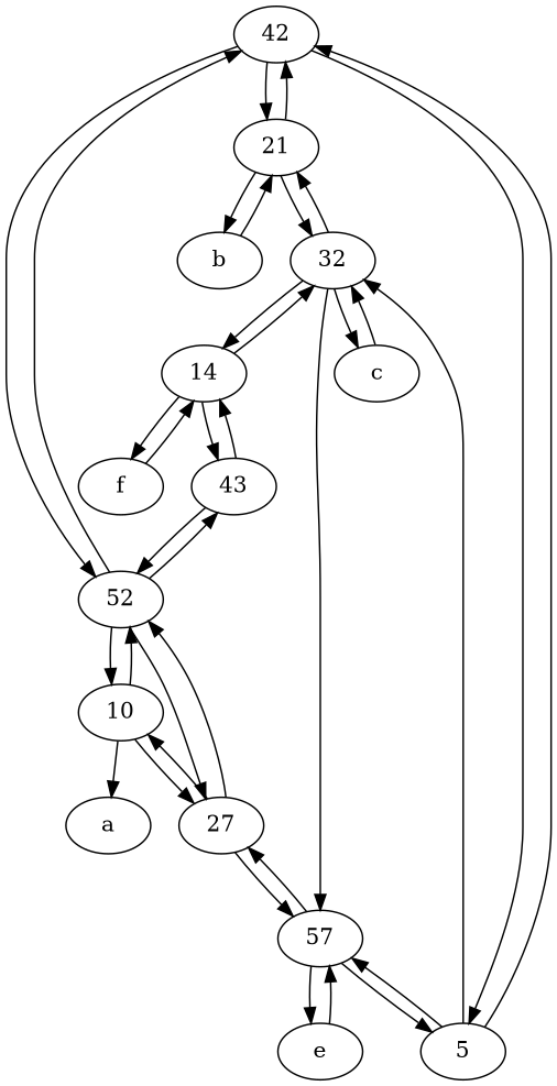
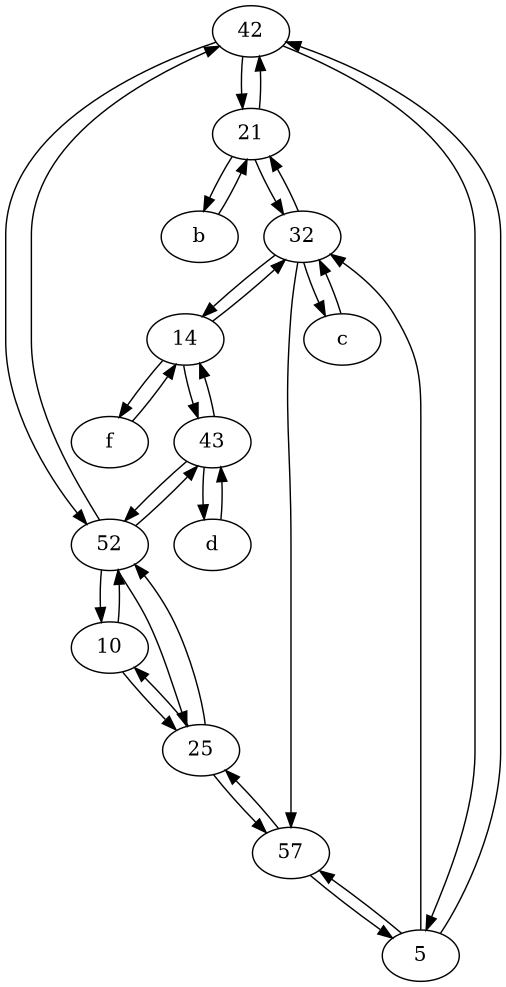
  digraph {
    42
    21
    52
    5
    b
    32
-   27
+   27 [label=25]
    10
    43
    57
-   e
-   a
    c
    14
+   d
    f
    42 -> 21
    42 -> 52
    42 -> 5
    21 -> 42
    21 -> b
    21 -> 32
    52 -> 42
    52 -> 27
    52 -> 10
    52 -> 43
    5 -> 42
    5 -> 32
    5 -> 57
    b -> 21
    32 -> 21
    32 -> 57
    32 -> c
    32 -> 14
    27 -> 52
    27 -> 10
    27 -> 57
    10 -> 52
    10 -> 27
-   10 -> a
    43 -> 52
    43 -> 14
+   43 -> d
    57 -> 5
    57 -> 27
-   57 -> e
-   e -> 57
    c -> 32
    14 -> 32
    14 -> 43
    14 -> f
+   d -> 43
    f -> 14
  }
